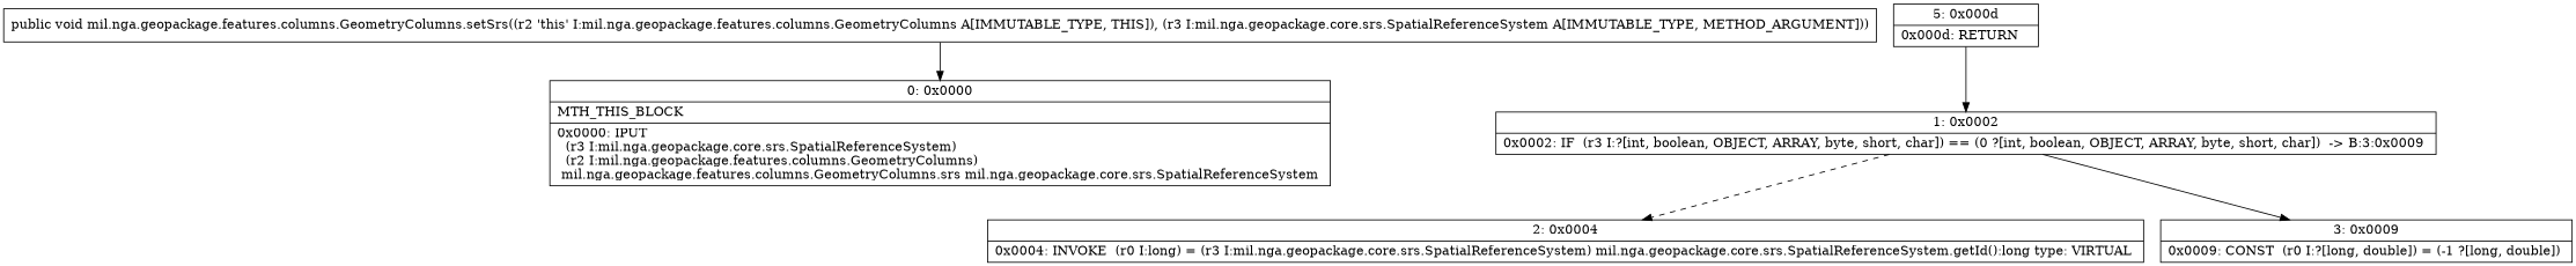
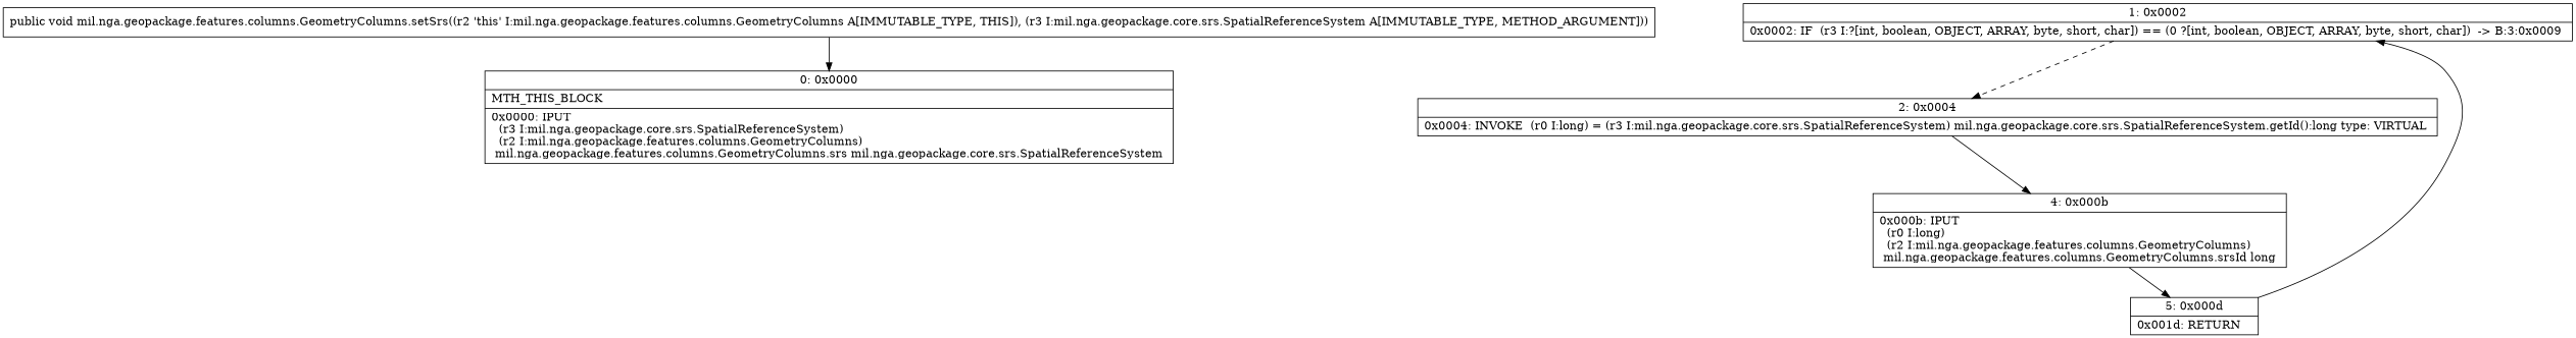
  digraph {
    node [shape=record]
    n1 [label="{0\:\ 0x0000|MTH_THIS_BLOCK\l|0x0000: IPUT  \l  (r3 I:mil.nga.geopackage.core.srs.SpatialReferenceSystem)\l  (r2 I:mil.nga.geopackage.features.columns.GeometryColumns)\l mil.nga.geopackage.features.columns.GeometryColumns.srs mil.nga.geopackage.core.srs.SpatialReferenceSystem \l}"]
    n2 [label="{1\:\ 0x0002|0x0002: IF  (r3 I:?[int, boolean, OBJECT, ARRAY, byte, short, char]) == (0 ?[int, boolean, OBJECT, ARRAY, byte, short, char])  \-\> B:3:0x0009 \l}"]
    n3 [label="{2\:\ 0x0004|0x0004: INVOKE  (r0 I:long) = (r3 I:mil.nga.geopackage.core.srs.SpatialReferenceSystem) mil.nga.geopackage.core.srs.SpatialReferenceSystem.getId():long type: VIRTUAL \l}"]
-   n4 [label="{3\:\ 0x0009|0x0009: CONST  (r0 I:?[long, double]) = (\-1 ?[long, double]) \l}"]
-   n6 [label="{5\:\ 0x000d|0x000d: RETURN   \l}"]
+   n5 [label="{4\:\ 0x000b|0x000b: IPUT  \l  (r0 I:long)\l  (r2 I:mil.nga.geopackage.features.columns.GeometryColumns)\l mil.nga.geopackage.features.columns.GeometryColumns.srsId long \l}"]
+   n6 [label="{5\:\ 0x000d|0x001d: RETURN   \l}"]
    n7 [label="{public void mil.nga.geopackage.features.columns.GeometryColumns.setSrs((r2 'this' I:mil.nga.geopackage.features.columns.GeometryColumns A[IMMUTABLE_TYPE, THIS]), (r3 I:mil.nga.geopackage.core.srs.SpatialReferenceSystem A[IMMUTABLE_TYPE, METHOD_ARGUMENT])) }"]
    n2 -> n3 [style=dashed]
-   n2 -> n4
+   n3 -> n5
+   n5 -> n6
    n6 -> n2
    n7 -> n1
  }
